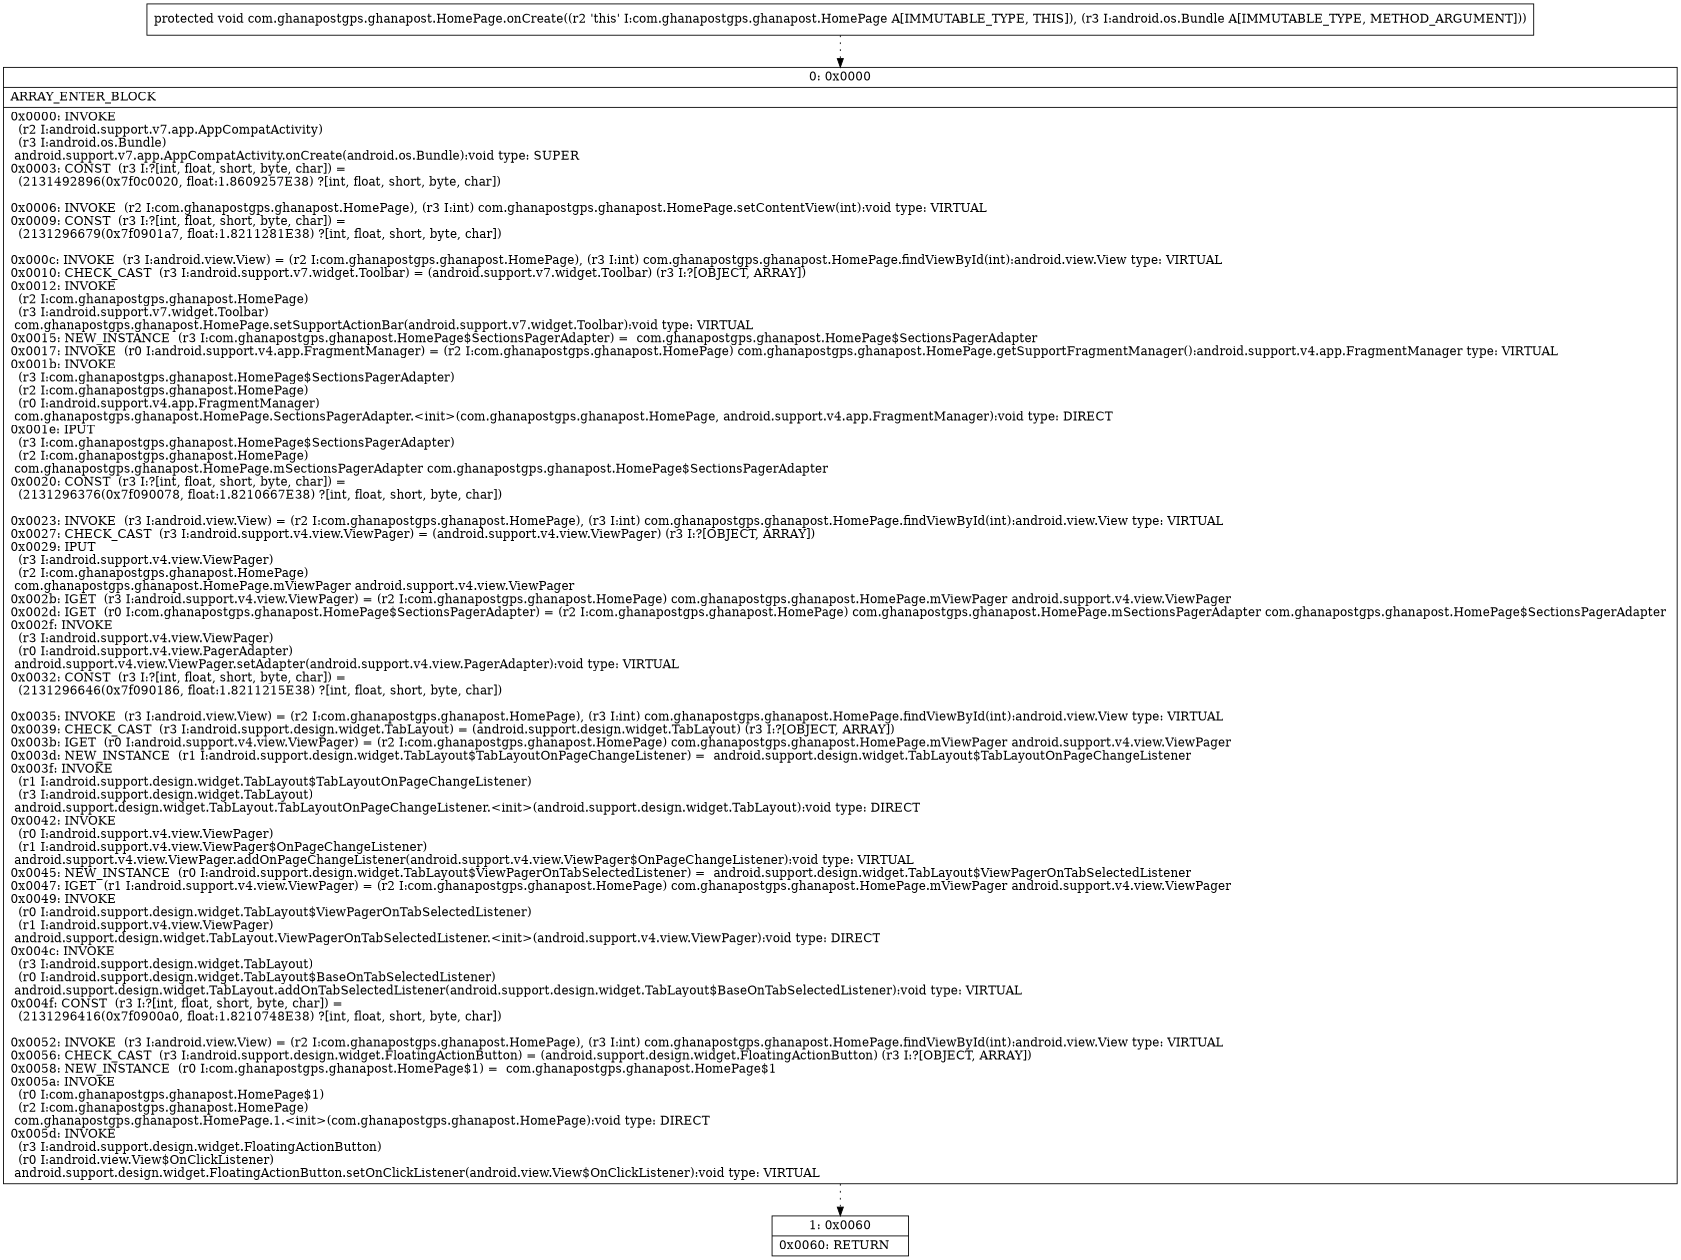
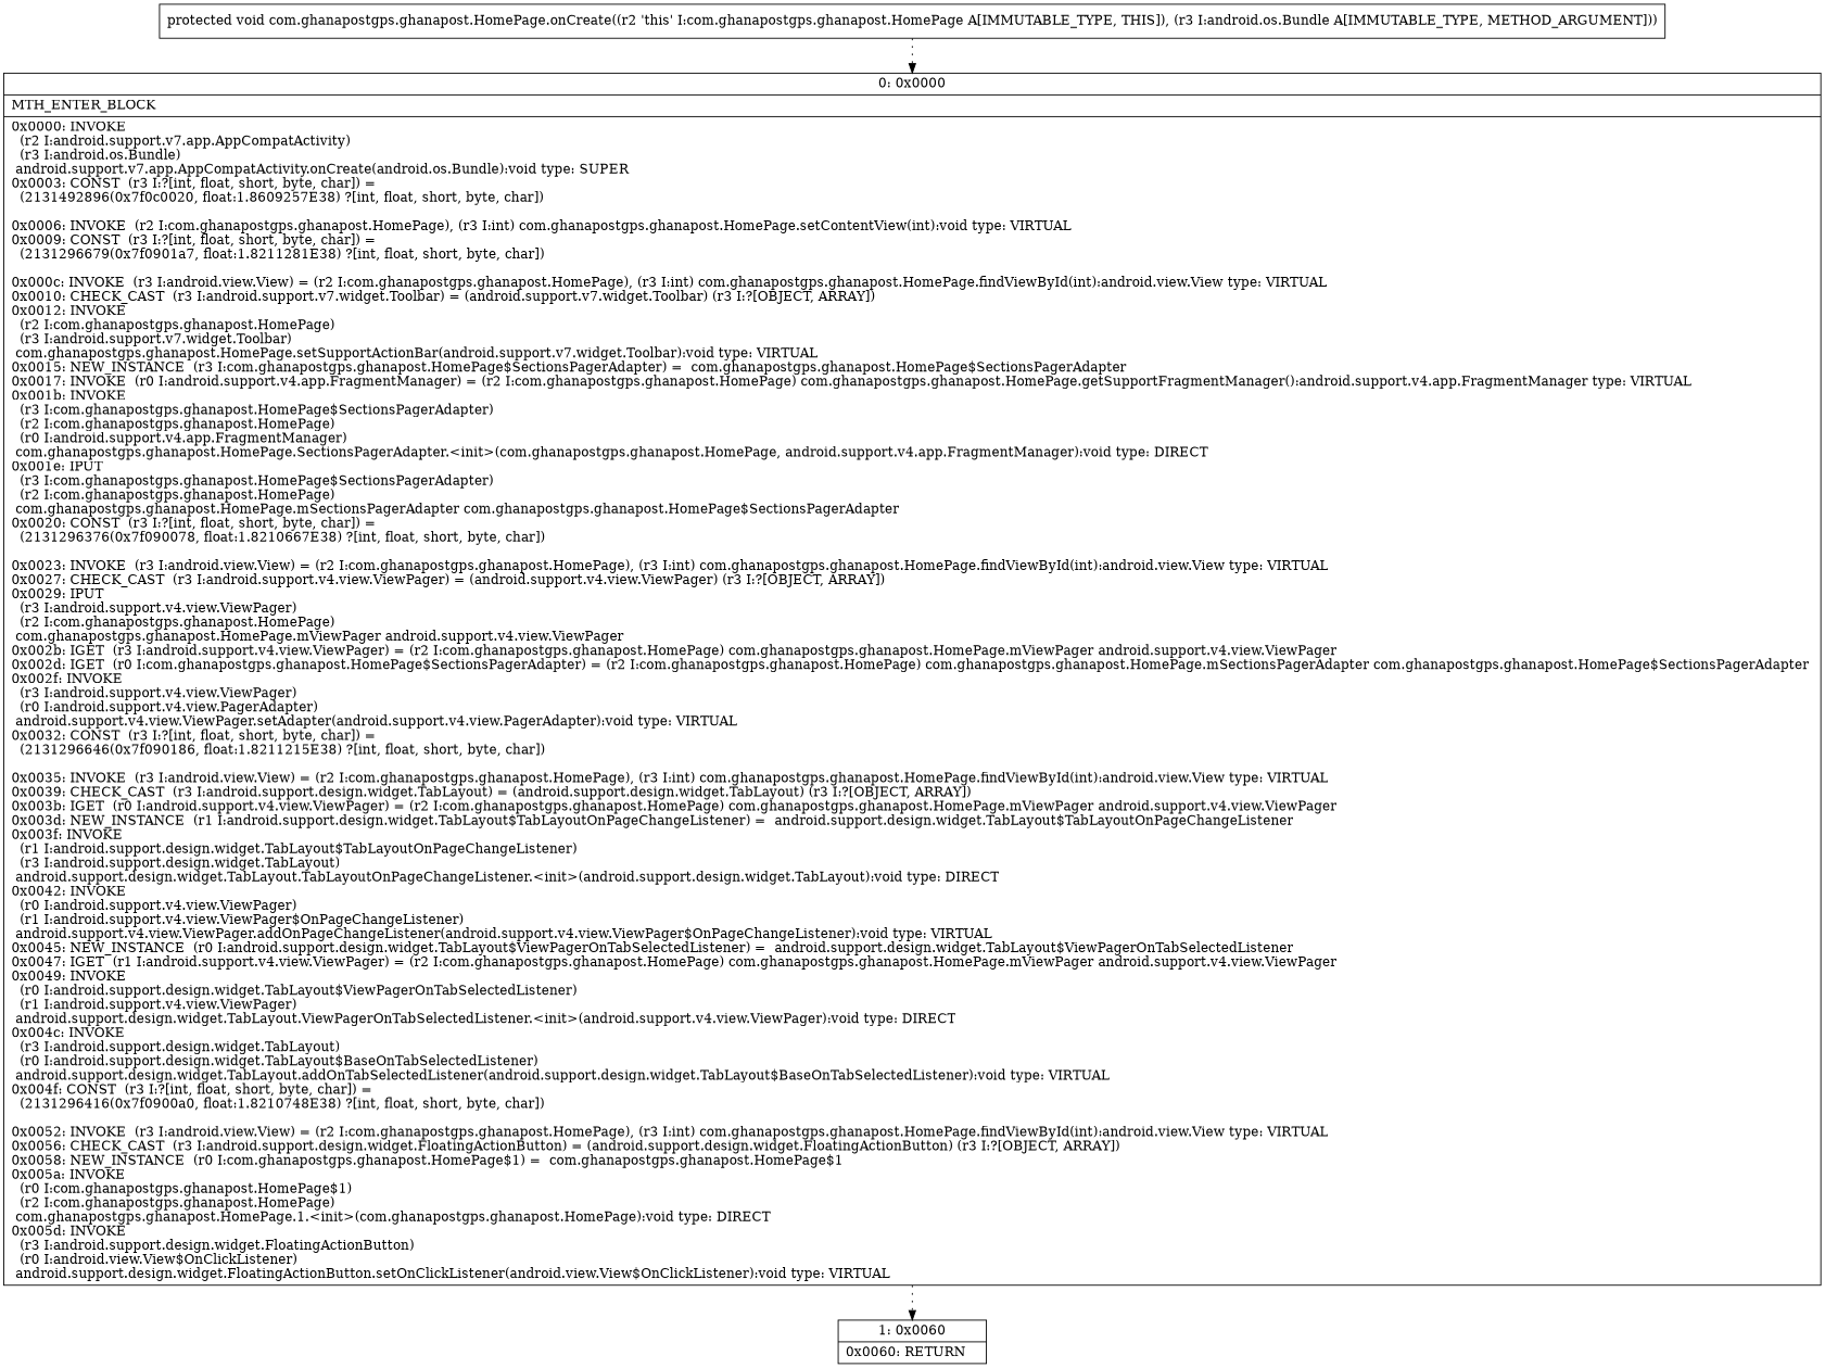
  digraph {
    node [shape=record]
    edge [style=dotted]
-   n1 [label="{0\:\ 0x0000|ARRAY_ENTER_BLOCK\l|0x0000: INVOKE  \l  (r2 I:android.support.v7.app.AppCompatActivity)\l  (r3 I:android.os.Bundle)\l android.support.v7.app.AppCompatActivity.onCreate(android.os.Bundle):void type: SUPER \l0x0003: CONST  (r3 I:?[int, float, short, byte, char]) = \l  (2131492896(0x7f0c0020, float:1.8609257E38) ?[int, float, short, byte, char])\l \l0x0006: INVOKE  (r2 I:com.ghanapostgps.ghanapost.HomePage), (r3 I:int) com.ghanapostgps.ghanapost.HomePage.setContentView(int):void type: VIRTUAL \l0x0009: CONST  (r3 I:?[int, float, short, byte, char]) = \l  (2131296679(0x7f0901a7, float:1.8211281E38) ?[int, float, short, byte, char])\l \l0x000c: INVOKE  (r3 I:android.view.View) = (r2 I:com.ghanapostgps.ghanapost.HomePage), (r3 I:int) com.ghanapostgps.ghanapost.HomePage.findViewById(int):android.view.View type: VIRTUAL \l0x0010: CHECK_CAST  (r3 I:android.support.v7.widget.Toolbar) = (android.support.v7.widget.Toolbar) (r3 I:?[OBJECT, ARRAY]) \l0x0012: INVOKE  \l  (r2 I:com.ghanapostgps.ghanapost.HomePage)\l  (r3 I:android.support.v7.widget.Toolbar)\l com.ghanapostgps.ghanapost.HomePage.setSupportActionBar(android.support.v7.widget.Toolbar):void type: VIRTUAL \l0x0015: NEW_INSTANCE  (r3 I:com.ghanapostgps.ghanapost.HomePage$SectionsPagerAdapter) =  com.ghanapostgps.ghanapost.HomePage$SectionsPagerAdapter \l0x0017: INVOKE  (r0 I:android.support.v4.app.FragmentManager) = (r2 I:com.ghanapostgps.ghanapost.HomePage) com.ghanapostgps.ghanapost.HomePage.getSupportFragmentManager():android.support.v4.app.FragmentManager type: VIRTUAL \l0x001b: INVOKE  \l  (r3 I:com.ghanapostgps.ghanapost.HomePage$SectionsPagerAdapter)\l  (r2 I:com.ghanapostgps.ghanapost.HomePage)\l  (r0 I:android.support.v4.app.FragmentManager)\l com.ghanapostgps.ghanapost.HomePage.SectionsPagerAdapter.\<init\>(com.ghanapostgps.ghanapost.HomePage, android.support.v4.app.FragmentManager):void type: DIRECT \l0x001e: IPUT  \l  (r3 I:com.ghanapostgps.ghanapost.HomePage$SectionsPagerAdapter)\l  (r2 I:com.ghanapostgps.ghanapost.HomePage)\l com.ghanapostgps.ghanapost.HomePage.mSectionsPagerAdapter com.ghanapostgps.ghanapost.HomePage$SectionsPagerAdapter \l0x0020: CONST  (r3 I:?[int, float, short, byte, char]) = \l  (2131296376(0x7f090078, float:1.8210667E38) ?[int, float, short, byte, char])\l \l0x0023: INVOKE  (r3 I:android.view.View) = (r2 I:com.ghanapostgps.ghanapost.HomePage), (r3 I:int) com.ghanapostgps.ghanapost.HomePage.findViewById(int):android.view.View type: VIRTUAL \l0x0027: CHECK_CAST  (r3 I:android.support.v4.view.ViewPager) = (android.support.v4.view.ViewPager) (r3 I:?[OBJECT, ARRAY]) \l0x0029: IPUT  \l  (r3 I:android.support.v4.view.ViewPager)\l  (r2 I:com.ghanapostgps.ghanapost.HomePage)\l com.ghanapostgps.ghanapost.HomePage.mViewPager android.support.v4.view.ViewPager \l0x002b: IGET  (r3 I:android.support.v4.view.ViewPager) = (r2 I:com.ghanapostgps.ghanapost.HomePage) com.ghanapostgps.ghanapost.HomePage.mViewPager android.support.v4.view.ViewPager \l0x002d: IGET  (r0 I:com.ghanapostgps.ghanapost.HomePage$SectionsPagerAdapter) = (r2 I:com.ghanapostgps.ghanapost.HomePage) com.ghanapostgps.ghanapost.HomePage.mSectionsPagerAdapter com.ghanapostgps.ghanapost.HomePage$SectionsPagerAdapter \l0x002f: INVOKE  \l  (r3 I:android.support.v4.view.ViewPager)\l  (r0 I:android.support.v4.view.PagerAdapter)\l android.support.v4.view.ViewPager.setAdapter(android.support.v4.view.PagerAdapter):void type: VIRTUAL \l0x0032: CONST  (r3 I:?[int, float, short, byte, char]) = \l  (2131296646(0x7f090186, float:1.8211215E38) ?[int, float, short, byte, char])\l \l0x0035: INVOKE  (r3 I:android.view.View) = (r2 I:com.ghanapostgps.ghanapost.HomePage), (r3 I:int) com.ghanapostgps.ghanapost.HomePage.findViewById(int):android.view.View type: VIRTUAL \l0x0039: CHECK_CAST  (r3 I:android.support.design.widget.TabLayout) = (android.support.design.widget.TabLayout) (r3 I:?[OBJECT, ARRAY]) \l0x003b: IGET  (r0 I:android.support.v4.view.ViewPager) = (r2 I:com.ghanapostgps.ghanapost.HomePage) com.ghanapostgps.ghanapost.HomePage.mViewPager android.support.v4.view.ViewPager \l0x003d: NEW_INSTANCE  (r1 I:android.support.design.widget.TabLayout$TabLayoutOnPageChangeListener) =  android.support.design.widget.TabLayout$TabLayoutOnPageChangeListener \l0x003f: INVOKE  \l  (r1 I:android.support.design.widget.TabLayout$TabLayoutOnPageChangeListener)\l  (r3 I:android.support.design.widget.TabLayout)\l android.support.design.widget.TabLayout.TabLayoutOnPageChangeListener.\<init\>(android.support.design.widget.TabLayout):void type: DIRECT \l0x0042: INVOKE  \l  (r0 I:android.support.v4.view.ViewPager)\l  (r1 I:android.support.v4.view.ViewPager$OnPageChangeListener)\l android.support.v4.view.ViewPager.addOnPageChangeListener(android.support.v4.view.ViewPager$OnPageChangeListener):void type: VIRTUAL \l0x0045: NEW_INSTANCE  (r0 I:android.support.design.widget.TabLayout$ViewPagerOnTabSelectedListener) =  android.support.design.widget.TabLayout$ViewPagerOnTabSelectedListener \l0x0047: IGET  (r1 I:android.support.v4.view.ViewPager) = (r2 I:com.ghanapostgps.ghanapost.HomePage) com.ghanapostgps.ghanapost.HomePage.mViewPager android.support.v4.view.ViewPager \l0x0049: INVOKE  \l  (r0 I:android.support.design.widget.TabLayout$ViewPagerOnTabSelectedListener)\l  (r1 I:android.support.v4.view.ViewPager)\l android.support.design.widget.TabLayout.ViewPagerOnTabSelectedListener.\<init\>(android.support.v4.view.ViewPager):void type: DIRECT \l0x004c: INVOKE  \l  (r3 I:android.support.design.widget.TabLayout)\l  (r0 I:android.support.design.widget.TabLayout$BaseOnTabSelectedListener)\l android.support.design.widget.TabLayout.addOnTabSelectedListener(android.support.design.widget.TabLayout$BaseOnTabSelectedListener):void type: VIRTUAL \l0x004f: CONST  (r3 I:?[int, float, short, byte, char]) = \l  (2131296416(0x7f0900a0, float:1.8210748E38) ?[int, float, short, byte, char])\l \l0x0052: INVOKE  (r3 I:android.view.View) = (r2 I:com.ghanapostgps.ghanapost.HomePage), (r3 I:int) com.ghanapostgps.ghanapost.HomePage.findViewById(int):android.view.View type: VIRTUAL \l0x0056: CHECK_CAST  (r3 I:android.support.design.widget.FloatingActionButton) = (android.support.design.widget.FloatingActionButton) (r3 I:?[OBJECT, ARRAY]) \l0x0058: NEW_INSTANCE  (r0 I:com.ghanapostgps.ghanapost.HomePage$1) =  com.ghanapostgps.ghanapost.HomePage$1 \l0x005a: INVOKE  \l  (r0 I:com.ghanapostgps.ghanapost.HomePage$1)\l  (r2 I:com.ghanapostgps.ghanapost.HomePage)\l com.ghanapostgps.ghanapost.HomePage.1.\<init\>(com.ghanapostgps.ghanapost.HomePage):void type: DIRECT \l0x005d: INVOKE  \l  (r3 I:android.support.design.widget.FloatingActionButton)\l  (r0 I:android.view.View$OnClickListener)\l android.support.design.widget.FloatingActionButton.setOnClickListener(android.view.View$OnClickListener):void type: VIRTUAL \l}"]
+   n1 [label="{0\:\ 0x0000|MTH_ENTER_BLOCK\l|0x0000: INVOKE  \l  (r2 I:android.support.v7.app.AppCompatActivity)\l  (r3 I:android.os.Bundle)\l android.support.v7.app.AppCompatActivity.onCreate(android.os.Bundle):void type: SUPER \l0x0003: CONST  (r3 I:?[int, float, short, byte, char]) = \l  (2131492896(0x7f0c0020, float:1.8609257E38) ?[int, float, short, byte, char])\l \l0x0006: INVOKE  (r2 I:com.ghanapostgps.ghanapost.HomePage), (r3 I:int) com.ghanapostgps.ghanapost.HomePage.setContentView(int):void type: VIRTUAL \l0x0009: CONST  (r3 I:?[int, float, short, byte, char]) = \l  (2131296679(0x7f0901a7, float:1.8211281E38) ?[int, float, short, byte, char])\l \l0x000c: INVOKE  (r3 I:android.view.View) = (r2 I:com.ghanapostgps.ghanapost.HomePage), (r3 I:int) com.ghanapostgps.ghanapost.HomePage.findViewById(int):android.view.View type: VIRTUAL \l0x0010: CHECK_CAST  (r3 I:android.support.v7.widget.Toolbar) = (android.support.v7.widget.Toolbar) (r3 I:?[OBJECT, ARRAY]) \l0x0012: INVOKE  \l  (r2 I:com.ghanapostgps.ghanapost.HomePage)\l  (r3 I:android.support.v7.widget.Toolbar)\l com.ghanapostgps.ghanapost.HomePage.setSupportActionBar(android.support.v7.widget.Toolbar):void type: VIRTUAL \l0x0015: NEW_INSTANCE  (r3 I:com.ghanapostgps.ghanapost.HomePage$SectionsPagerAdapter) =  com.ghanapostgps.ghanapost.HomePage$SectionsPagerAdapter \l0x0017: INVOKE  (r0 I:android.support.v4.app.FragmentManager) = (r2 I:com.ghanapostgps.ghanapost.HomePage) com.ghanapostgps.ghanapost.HomePage.getSupportFragmentManager():android.support.v4.app.FragmentManager type: VIRTUAL \l0x001b: INVOKE  \l  (r3 I:com.ghanapostgps.ghanapost.HomePage$SectionsPagerAdapter)\l  (r2 I:com.ghanapostgps.ghanapost.HomePage)\l  (r0 I:android.support.v4.app.FragmentManager)\l com.ghanapostgps.ghanapost.HomePage.SectionsPagerAdapter.\<init\>(com.ghanapostgps.ghanapost.HomePage, android.support.v4.app.FragmentManager):void type: DIRECT \l0x001e: IPUT  \l  (r3 I:com.ghanapostgps.ghanapost.HomePage$SectionsPagerAdapter)\l  (r2 I:com.ghanapostgps.ghanapost.HomePage)\l com.ghanapostgps.ghanapost.HomePage.mSectionsPagerAdapter com.ghanapostgps.ghanapost.HomePage$SectionsPagerAdapter \l0x0020: CONST  (r3 I:?[int, float, short, byte, char]) = \l  (2131296376(0x7f090078, float:1.8210667E38) ?[int, float, short, byte, char])\l \l0x0023: INVOKE  (r3 I:android.view.View) = (r2 I:com.ghanapostgps.ghanapost.HomePage), (r3 I:int) com.ghanapostgps.ghanapost.HomePage.findViewById(int):android.view.View type: VIRTUAL \l0x0027: CHECK_CAST  (r3 I:android.support.v4.view.ViewPager) = (android.support.v4.view.ViewPager) (r3 I:?[OBJECT, ARRAY]) \l0x0029: IPUT  \l  (r3 I:android.support.v4.view.ViewPager)\l  (r2 I:com.ghanapostgps.ghanapost.HomePage)\l com.ghanapostgps.ghanapost.HomePage.mViewPager android.support.v4.view.ViewPager \l0x002b: IGET  (r3 I:android.support.v4.view.ViewPager) = (r2 I:com.ghanapostgps.ghanapost.HomePage) com.ghanapostgps.ghanapost.HomePage.mViewPager android.support.v4.view.ViewPager \l0x002d: IGET  (r0 I:com.ghanapostgps.ghanapost.HomePage$SectionsPagerAdapter) = (r2 I:com.ghanapostgps.ghanapost.HomePage) com.ghanapostgps.ghanapost.HomePage.mSectionsPagerAdapter com.ghanapostgps.ghanapost.HomePage$SectionsPagerAdapter \l0x002f: INVOKE  \l  (r3 I:android.support.v4.view.ViewPager)\l  (r0 I:android.support.v4.view.PagerAdapter)\l android.support.v4.view.ViewPager.setAdapter(android.support.v4.view.PagerAdapter):void type: VIRTUAL \l0x0032: CONST  (r3 I:?[int, float, short, byte, char]) = \l  (2131296646(0x7f090186, float:1.8211215E38) ?[int, float, short, byte, char])\l \l0x0035: INVOKE  (r3 I:android.view.View) = (r2 I:com.ghanapostgps.ghanapost.HomePage), (r3 I:int) com.ghanapostgps.ghanapost.HomePage.findViewById(int):android.view.View type: VIRTUAL \l0x0039: CHECK_CAST  (r3 I:android.support.design.widget.TabLayout) = (android.support.design.widget.TabLayout) (r3 I:?[OBJECT, ARRAY]) \l0x003b: IGET  (r0 I:android.support.v4.view.ViewPager) = (r2 I:com.ghanapostgps.ghanapost.HomePage) com.ghanapostgps.ghanapost.HomePage.mViewPager android.support.v4.view.ViewPager \l0x003d: NEW_INSTANCE  (r1 I:android.support.design.widget.TabLayout$TabLayoutOnPageChangeListener) =  android.support.design.widget.TabLayout$TabLayoutOnPageChangeListener \l0x003f: INVOKE  \l  (r1 I:android.support.design.widget.TabLayout$TabLayoutOnPageChangeListener)\l  (r3 I:android.support.design.widget.TabLayout)\l android.support.design.widget.TabLayout.TabLayoutOnPageChangeListener.\<init\>(android.support.design.widget.TabLayout):void type: DIRECT \l0x0042: INVOKE  \l  (r0 I:android.support.v4.view.ViewPager)\l  (r1 I:android.support.v4.view.ViewPager$OnPageChangeListener)\l android.support.v4.view.ViewPager.addOnPageChangeListener(android.support.v4.view.ViewPager$OnPageChangeListener):void type: VIRTUAL \l0x0045: NEW_INSTANCE  (r0 I:android.support.design.widget.TabLayout$ViewPagerOnTabSelectedListener) =  android.support.design.widget.TabLayout$ViewPagerOnTabSelectedListener \l0x0047: IGET  (r1 I:android.support.v4.view.ViewPager) = (r2 I:com.ghanapostgps.ghanapost.HomePage) com.ghanapostgps.ghanapost.HomePage.mViewPager android.support.v4.view.ViewPager \l0x0049: INVOKE  \l  (r0 I:android.support.design.widget.TabLayout$ViewPagerOnTabSelectedListener)\l  (r1 I:android.support.v4.view.ViewPager)\l android.support.design.widget.TabLayout.ViewPagerOnTabSelectedListener.\<init\>(android.support.v4.view.ViewPager):void type: DIRECT \l0x004c: INVOKE  \l  (r3 I:android.support.design.widget.TabLayout)\l  (r0 I:android.support.design.widget.TabLayout$BaseOnTabSelectedListener)\l android.support.design.widget.TabLayout.addOnTabSelectedListener(android.support.design.widget.TabLayout$BaseOnTabSelectedListener):void type: VIRTUAL \l0x004f: CONST  (r3 I:?[int, float, short, byte, char]) = \l  (2131296416(0x7f0900a0, float:1.8210748E38) ?[int, float, short, byte, char])\l \l0x0052: INVOKE  (r3 I:android.view.View) = (r2 I:com.ghanapostgps.ghanapost.HomePage), (r3 I:int) com.ghanapostgps.ghanapost.HomePage.findViewById(int):android.view.View type: VIRTUAL \l0x0056: CHECK_CAST  (r3 I:android.support.design.widget.FloatingActionButton) = (android.support.design.widget.FloatingActionButton) (r3 I:?[OBJECT, ARRAY]) \l0x0058: NEW_INSTANCE  (r0 I:com.ghanapostgps.ghanapost.HomePage$1) =  com.ghanapostgps.ghanapost.HomePage$1 \l0x005a: INVOKE  \l  (r0 I:com.ghanapostgps.ghanapost.HomePage$1)\l  (r2 I:com.ghanapostgps.ghanapost.HomePage)\l com.ghanapostgps.ghanapost.HomePage.1.\<init\>(com.ghanapostgps.ghanapost.HomePage):void type: DIRECT \l0x005d: INVOKE  \l  (r3 I:android.support.design.widget.FloatingActionButton)\l  (r0 I:android.view.View$OnClickListener)\l android.support.design.widget.FloatingActionButton.setOnClickListener(android.view.View$OnClickListener):void type: VIRTUAL \l}"]
    n2 [label="{1\:\ 0x0060|0x0060: RETURN   \l}"]
    n3 [label="{protected void com.ghanapostgps.ghanapost.HomePage.onCreate((r2 'this' I:com.ghanapostgps.ghanapost.HomePage A[IMMUTABLE_TYPE, THIS]), (r3 I:android.os.Bundle A[IMMUTABLE_TYPE, METHOD_ARGUMENT])) }"]
    n1 -> n2
    n3 -> n1
  }
